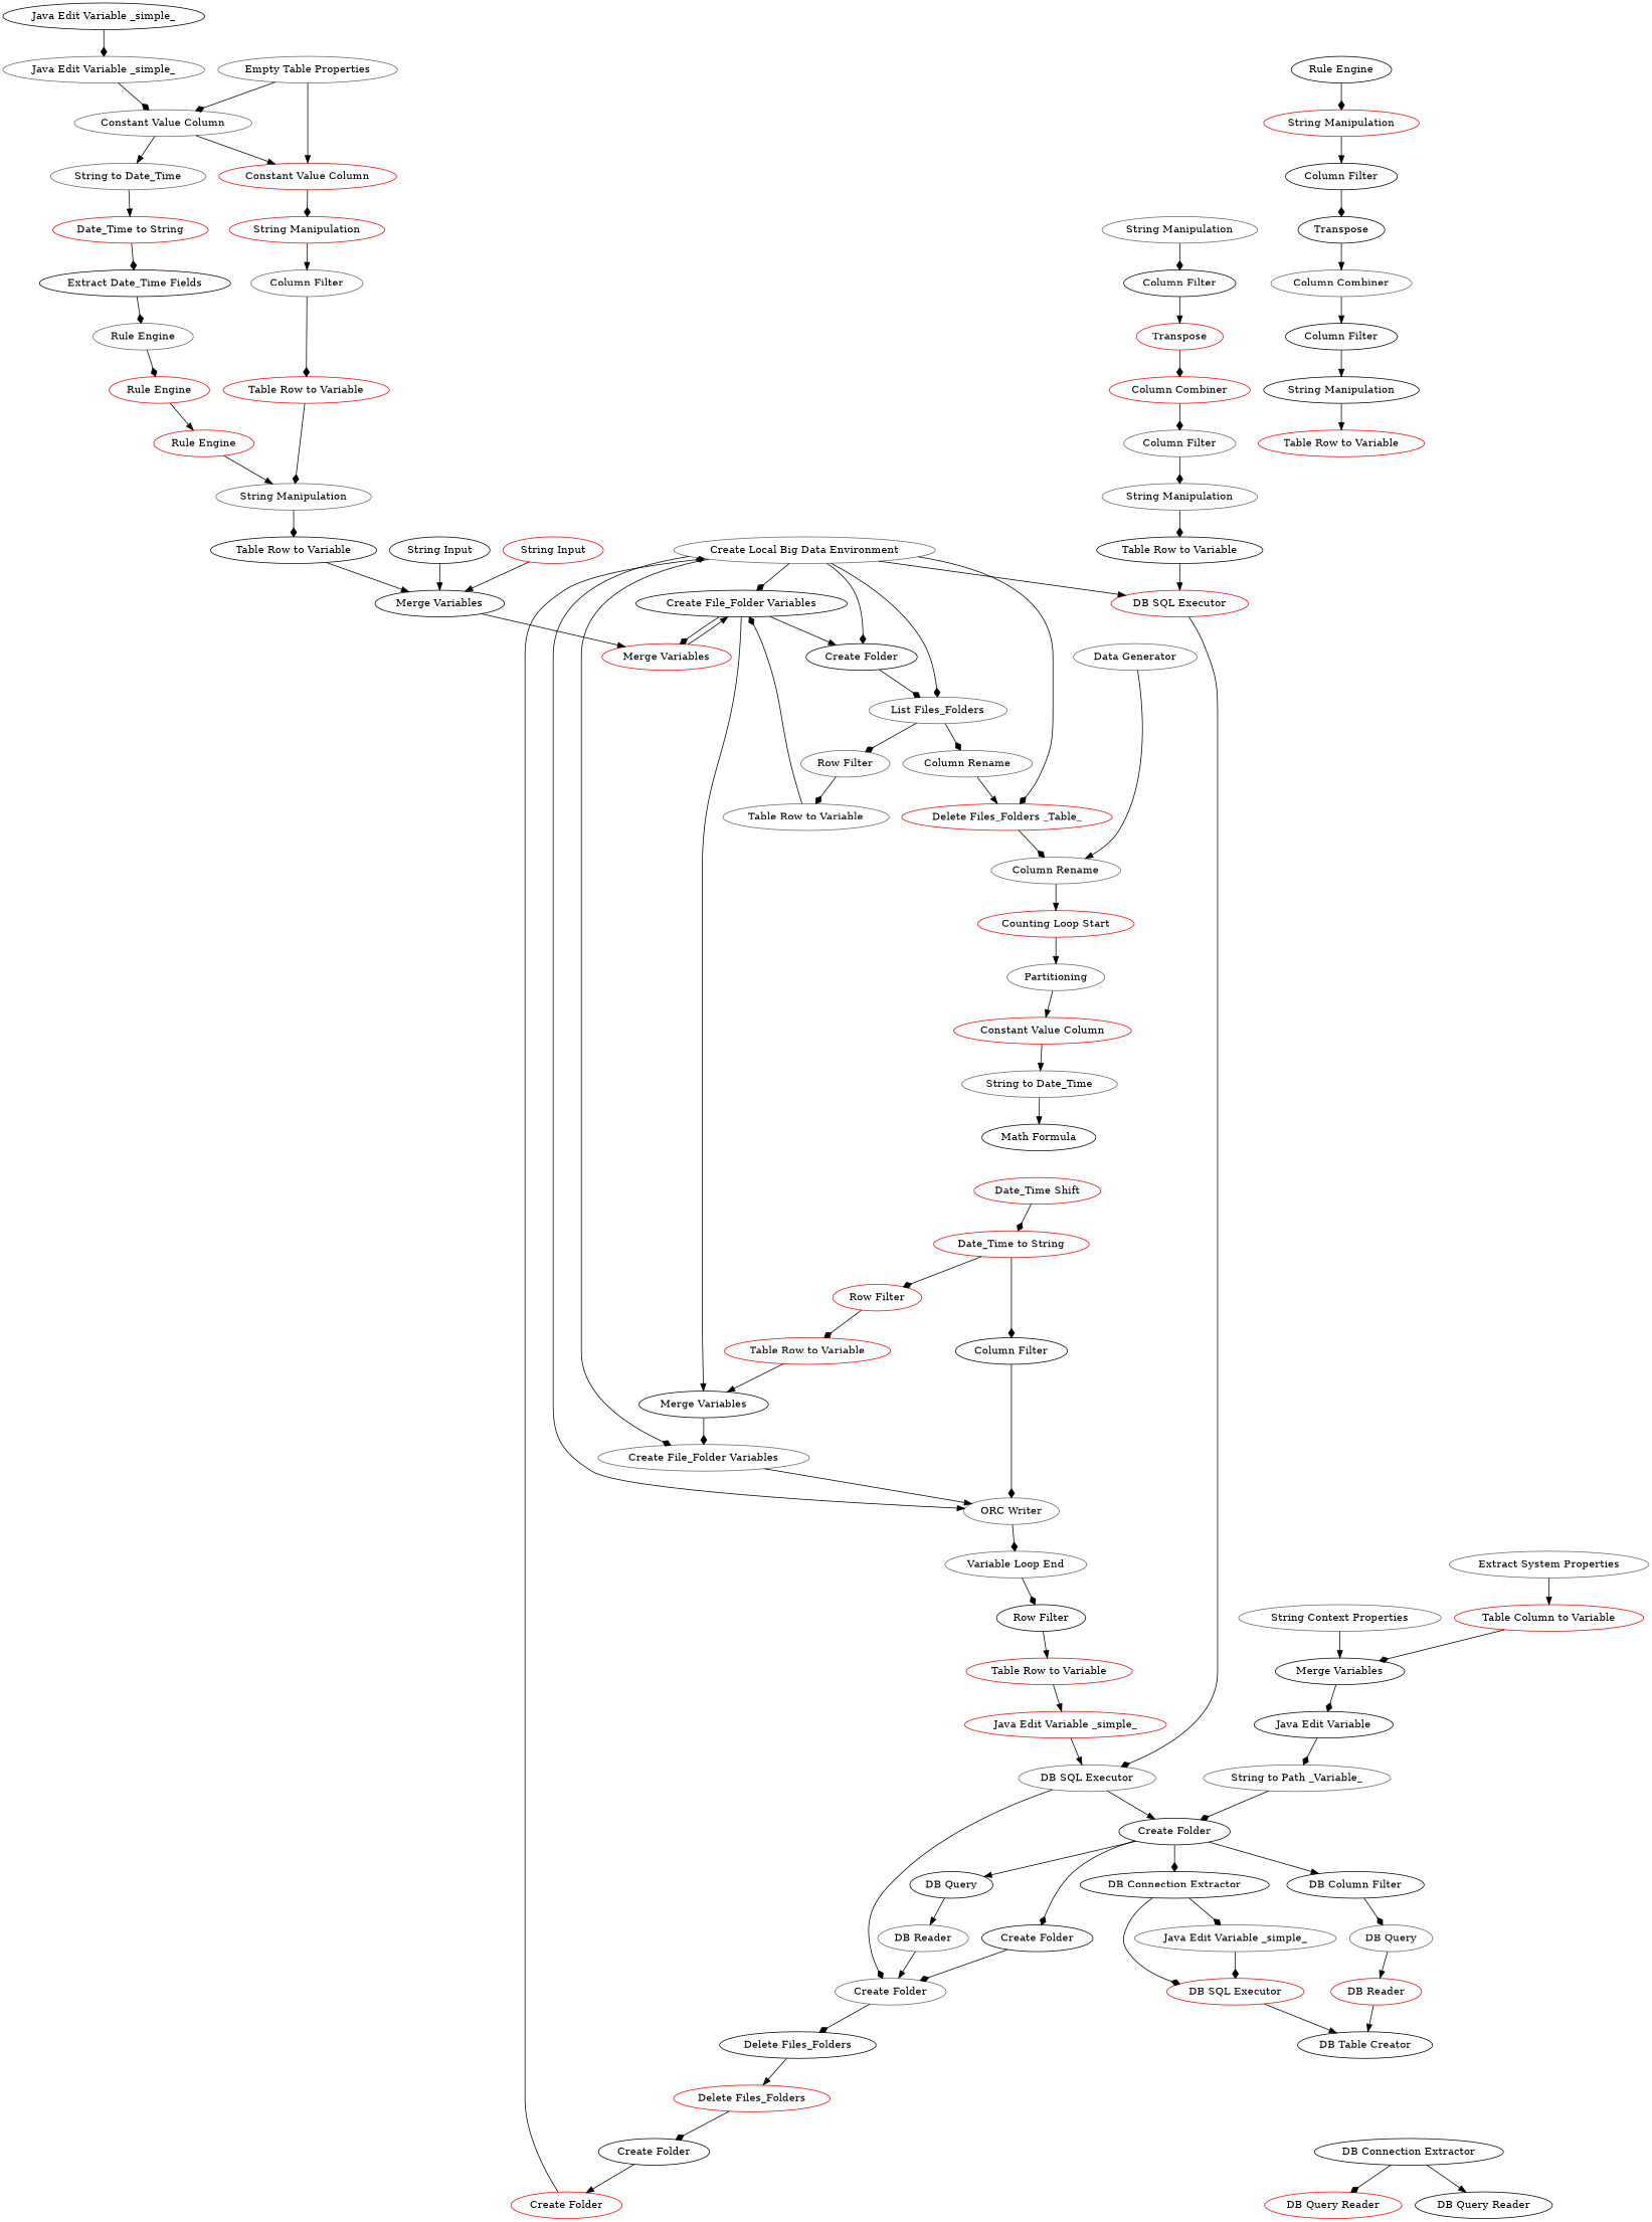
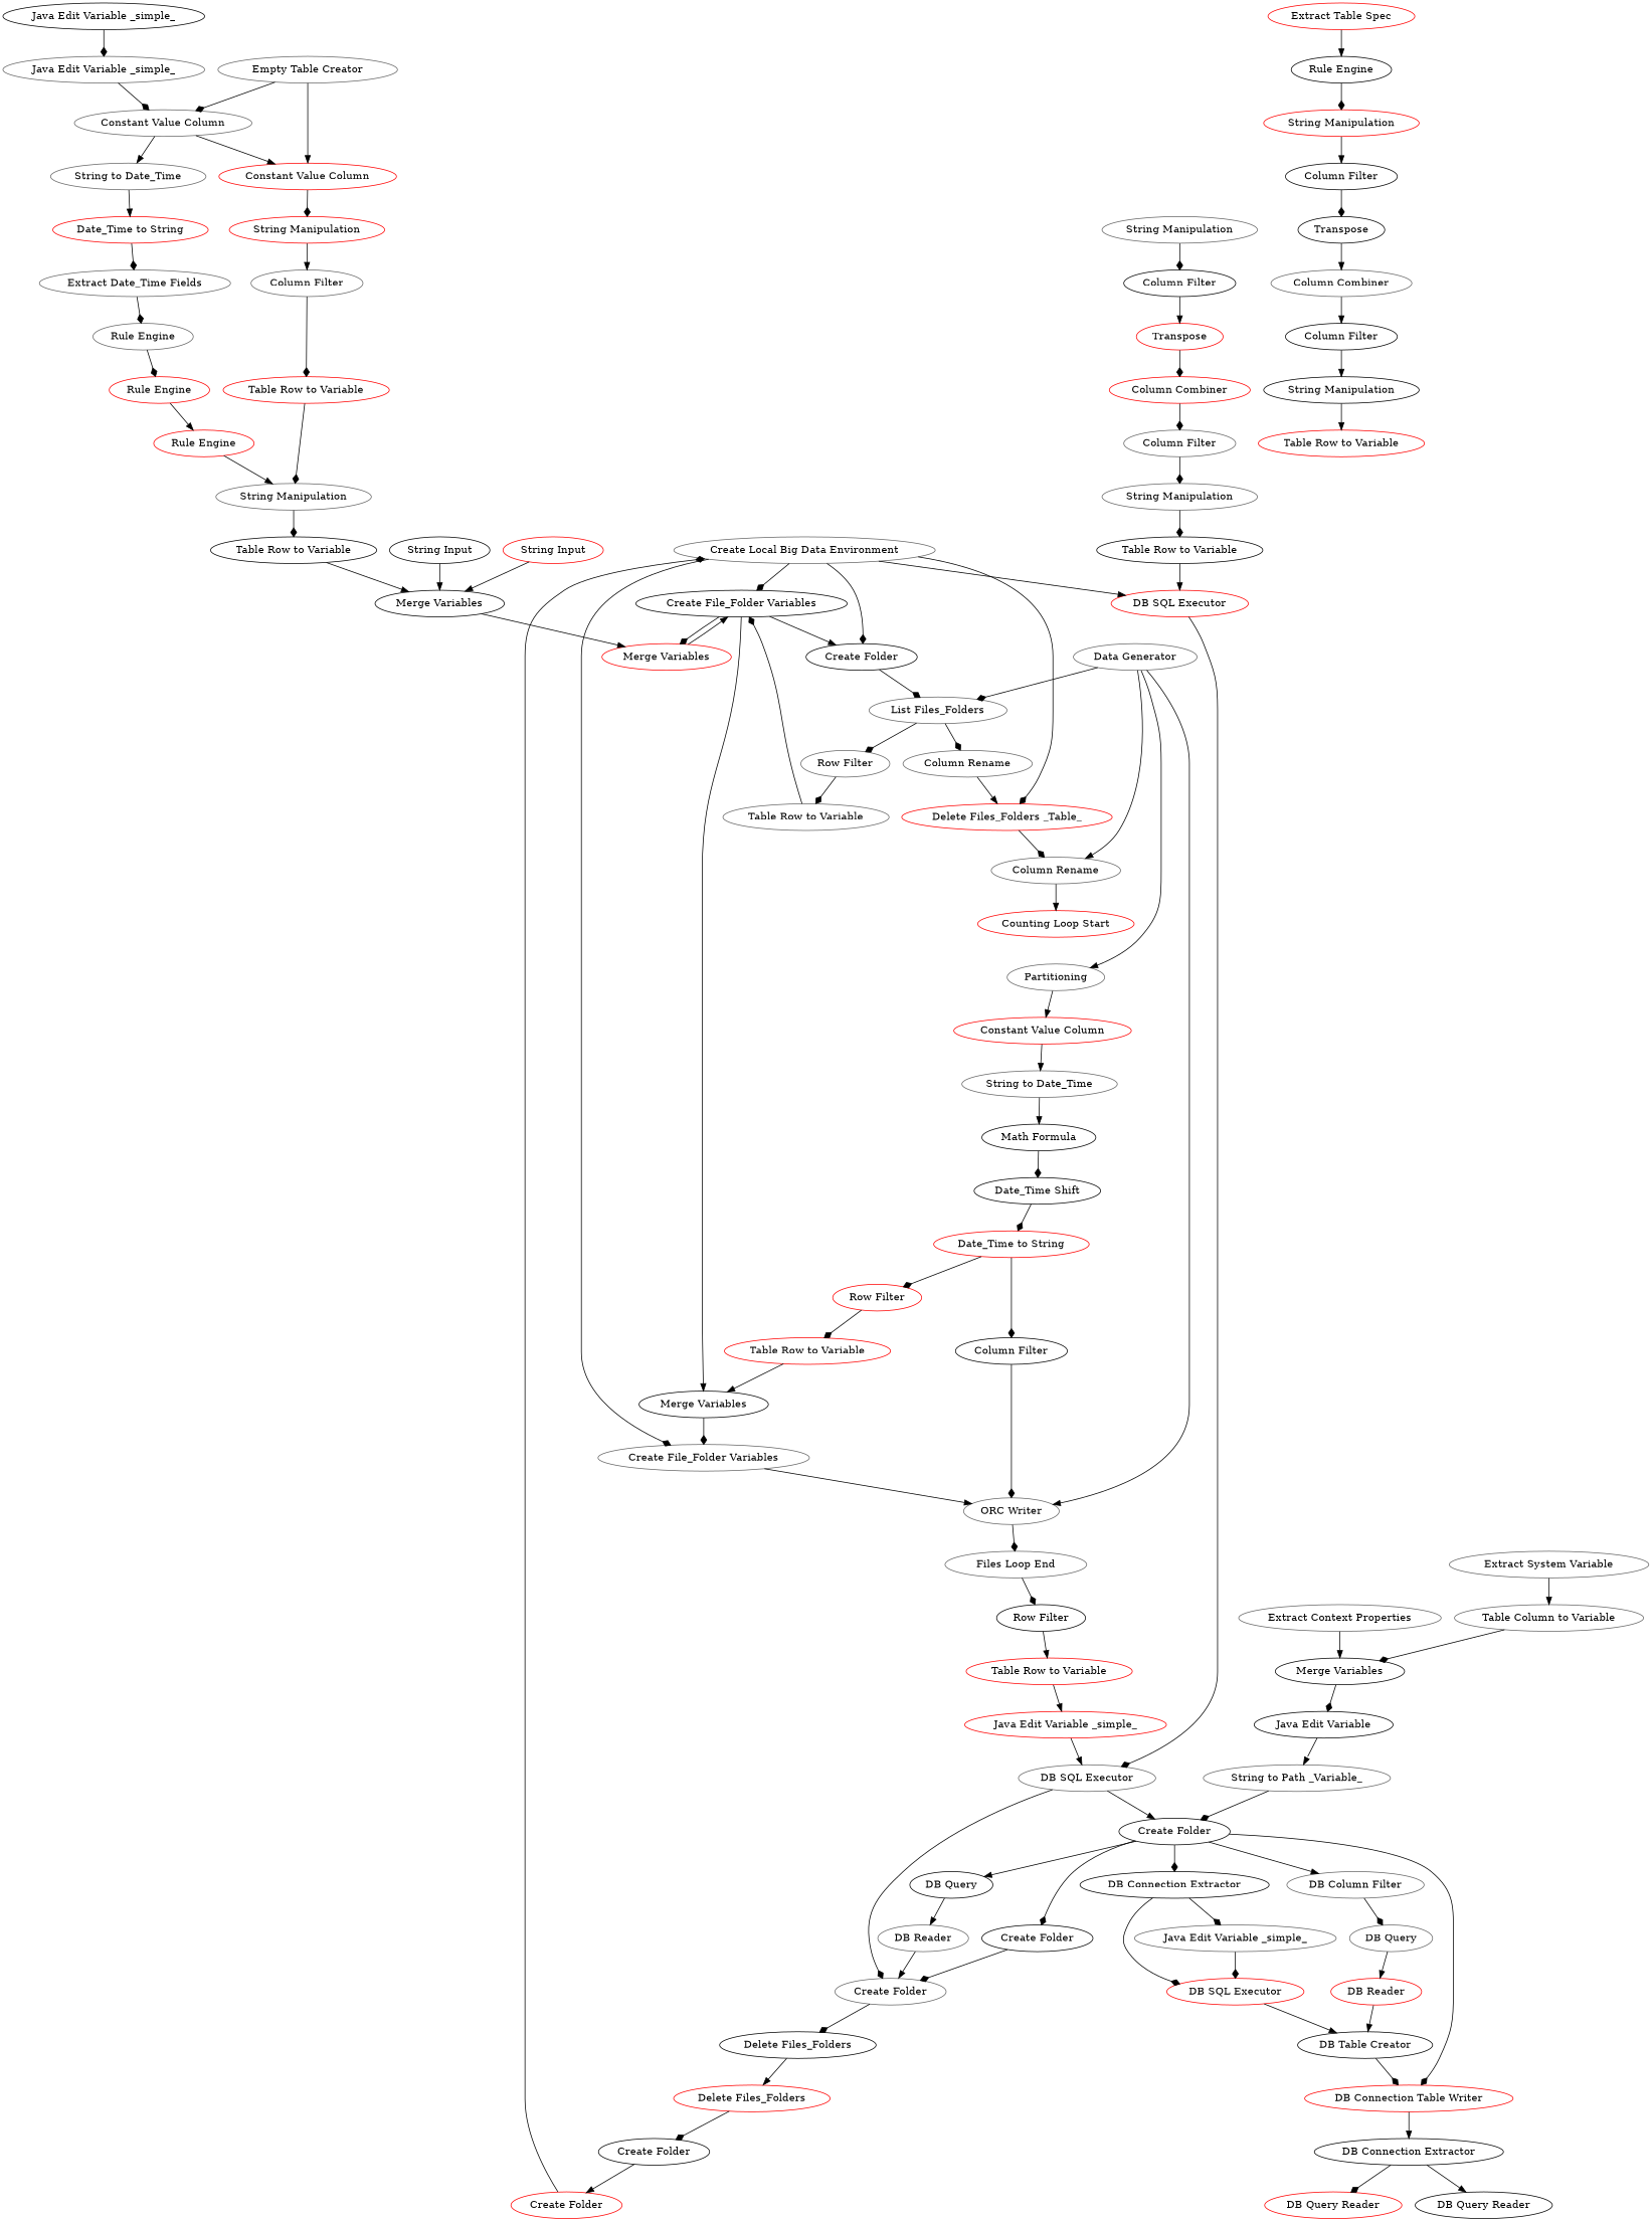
  digraph {
    rankdir=TB
    node [color=gray40]
    edge [arrowhead=diamond]
    n1 [label="Create Local Big Data Environment"]
    n2 [label="Create File_Folder Variables"]
    n3 [label="ORC Writer"]
    n4 [color=black label="Create File_Folder Variables"]
    n5 [label="List Files_Folders"]
    n6 [color=red label="Delete Files_Folders _Table_"]
    n7 [color=black label="Create Folder"]
    n8 [color=red label="DB SQL Executor"]
-   n9 [label="Variable Loop End"]
+   n9 [label="Files Loop End"]
    n10 [color=black label="Merge Variables"]
    n11 [color=red label="Merge Variables"]
    n12 [label="Column Rename"]
    n13 [label="Row Filter"]
    n14 [label="Column Rename"]
    n15 [label="DB SQL Executor"]
+   n16 [color=red label="Extract Table Spec"]
    n17 [color=black label="Rule Engine"]
    n18 [color=red label="Table Row to Variable"]
    n19 [color=red label="Java Edit Variable _simple_"]
    n20 [color=black label="DB Connection Extractor"]
    n21 [label="Java Edit Variable _simple_"]
    n22 [color=red label="DB SQL Executor"]
    n23 [color=black label="DB Table Creator"]
    n24 [color=black label="Row Filter"]
+   n25 [color=red label="DB Connection Table Writer"]
    n26 [color=black label="DB Connection Extractor"]
    n27 [color=black label="DB Query Reader"]
    n28 [color=red label="DB Query Reader"]
    n29 [color=red label="Date_Time to String"]
-   n30 [color=black label="Extract Date_Time Fields"]
+   n30 [label="Extract Date_Time Fields"]
    n31 [label="Rule Engine"]
    n32 [color=red label="Rule Engine"]
    n33 [color=black label="Create Folder"]
    n34 [label="Create Folder"]
-   n35 [color=black label="DB Column Filter"]
+   n35 [label="DB Column Filter"]
    n36 [color=black label="DB Query"]
    n37 [color=black label="Create Folder"]
    n38 [label="DB Query"]
    n39 [label="DB Reader"]
    n40 [color=red label="DB Reader"]
    n41 [color=black label="Math Formula"]
-   n42 [color=red label="Date_Time Shift"]
+   n42 [color=black label="Date_Time Shift"]
    n43 [color=red label="Date_Time to String"]
    n44 [color=red label="Row Filter"]
    n45 [color=black label="Column Filter"]
    n46 [color=black label=Transpose]
    n47 [label="Column Combiner"]
    n48 [color=black label="Column Filter"]
    n49 [color=black label="String Manipulation"]
    n50 [color=red label="String Manipulation"]
    n51 [label="Column Filter"]
    n52 [color=red label="Table Row to Variable"]
    n53 [label="String Manipulation"]
    n54 [label="Table Row to Variable"]
    n55 [color=red label="Counting Loop Start"]
    n56 [label=Partitioning]
    n57 [color=black label="Delete Files_Folders"]
    n58 [color=red label="Delete Files_Folders"]
    n59 [color=black label="Create Folder"]
    n60 [color=red label="Create Folder"]
    n61 [color=red label="String Manipulation"]
    n62 [color=black label="Column Filter"]
    n63 [color=black label="Table Row to Variable"]
    n64 [color=black label="Merge Variables"]
    n65 [color=red label="Rule Engine"]
    n66 [color=black label="String Input"]
    n67 [color=red label="Constant Value Column"]
    n68 [label="String to Date_Time"]
-   n69 [color=red label="Table Column to Variable"]
+   n69 [label="Table Column to Variable"]
    n70 [color=black label="Merge Variables"]
    n71 [color=black label="Java Edit Variable"]
    n72 [label="String to Path _Variable_"]
    n73 [color=red label="Constant Value Column"]
    n74 [color=red label="Column Combiner"]
    n75 [label="Column Filter"]
    n76 [label="String Manipulation"]
    n77 [color=black label="Table Row to Variable"]
    n78 [color=black label="Java Edit Variable _simple_"]
    n79 [label="Java Edit Variable _simple_"]
    n80 [label="Constant Value Column"]
    n81 [label="String to Date_Time"]
-   n82 [label="Empty Table Properties"]
+   n82 [label="Empty Table Creator"]
    n83 [color=red label="Table Row to Variable"]
    n84 [color=red label="Table Row to Variable"]
    n85 [color=red label="String Input"]
    n86 [label="Data Generator"]
    n87 [color=red label=Transpose]
-   n88 [label="String Context Properties"]
+   n88 [label="Extract Context Properties"]
    n89 [color=black label="Column Filter"]
-   n90 [label="Extract System Properties"]
+   n90 [label="Extract System Variable"]
    n91 [label="String Manipulation"]
    n1 -> n2
-   n1 -> n3 [arrowhead=normal]
+   n86 -> n3 [arrowhead=normal]
    n1 -> n4
-   n1 -> n5
+   n86 -> n5
    n1 -> n6
    n1 -> n7
    n1 -> n8 [arrowhead=normal]
    n2 -> n3 [arrowhead=normal]
    n3 -> n9
    n4 -> n7 [arrowhead=normal]
    n4 -> n10 [arrowhead=normal]
    n4 -> n11
    n5 -> n12
    n5 -> n13
    n6 -> n14
    n7 -> n5
    n8 -> n15
    n9 -> n24
    n10 -> n2
    n11 -> n4 [arrowhead=normal]
    n12 -> n6 [arrowhead=normal]
    n13 -> n54
    n14 -> n55 [arrowhead=normal]
    n15 -> n33 [arrowhead=normal]
    n15 -> n34
+   n16 -> n17 [arrowhead=normal]
    n17 -> n61
    n18 -> n19 [arrowhead=normal]
    n19 -> n15 [arrowhead=normal]
    n20 -> n21
    n20 -> n22
    n21 -> n22
    n22 -> n23 [arrowhead=normal]
+   n23 -> n25
    n24 -> n18 [arrowhead=normal]
+   n25 -> n26 [arrowhead=normal]
    n26 -> n27 [arrowhead=normal]
    n26 -> n28
    n29 -> n30
    n30 -> n31
    n31 -> n32
    n32 -> n65 [arrowhead=normal]
    n33 -> n20
+   n33 -> n25
    n33 -> n35 [arrowhead=normal]
    n33 -> n36 [arrowhead=normal]
    n33 -> n37
    n34 -> n57
    n35 -> n38
    n36 -> n39 [arrowhead=normal]
    n37 -> n34
    n38 -> n40 [arrowhead=normal]
    n39 -> n34 [arrowhead=normal]
    n40 -> n23 [arrowhead=normal]
+   n41 -> n42
    n42 -> n43
    n43 -> n44
    n43 -> n45
    n44 -> n84
    n45 -> n3
    n46 -> n47 [arrowhead=normal]
    n47 -> n48 [arrowhead=normal]
    n48 -> n49 [arrowhead=normal]
    n49 -> n83 [arrowhead=normal]
    n50 -> n51 [arrowhead=normal]
    n51 -> n52
    n52 -> n53
    n53 -> n63
    n54 -> n4
-   n55 -> n56 [arrowhead=normal]
+   n86 -> n56 [arrowhead=normal]
    n56 -> n67 [arrowhead=normal]
    n57 -> n58 [arrowhead=normal]
    n58 -> n59
    n59 -> n60 [arrowhead=normal]
    n60 -> n1
    n61 -> n62 [arrowhead=normal]
    n62 -> n46
    n63 -> n64 [arrowhead=normal]
    n64 -> n11 [arrowhead=normal]
    n65 -> n53 [arrowhead=normal]
    n66 -> n64 [arrowhead=normal]
    n67 -> n68 [arrowhead=normal]
    n68 -> n41 [arrowhead=normal]
    n69 -> n70
    n70 -> n71
-   n71 -> n72
+   n71 -> n72 [arrowhead=normal]
    n72 -> n33
    n73 -> n50
    n74 -> n75
    n75 -> n76
    n76 -> n77
    n77 -> n8 [arrowhead=normal]
    n78 -> n79
    n79 -> n80
    n80 -> n73 [arrowhead=normal]
    n80 -> n81 [arrowhead=normal]
    n81 -> n29 [arrowhead=normal]
    n82 -> n73 [arrowhead=normal]
    n82 -> n80
    n84 -> n10 [arrowhead=normal]
    n85 -> n64 [arrowhead=normal]
    n86 -> n14 [arrowhead=normal]
    n87 -> n74
    n88 -> n70 [arrowhead=normal]
    n89 -> n87 [arrowhead=normal]
    n90 -> n69 [arrowhead=normal]
    n91 -> n89
  }
